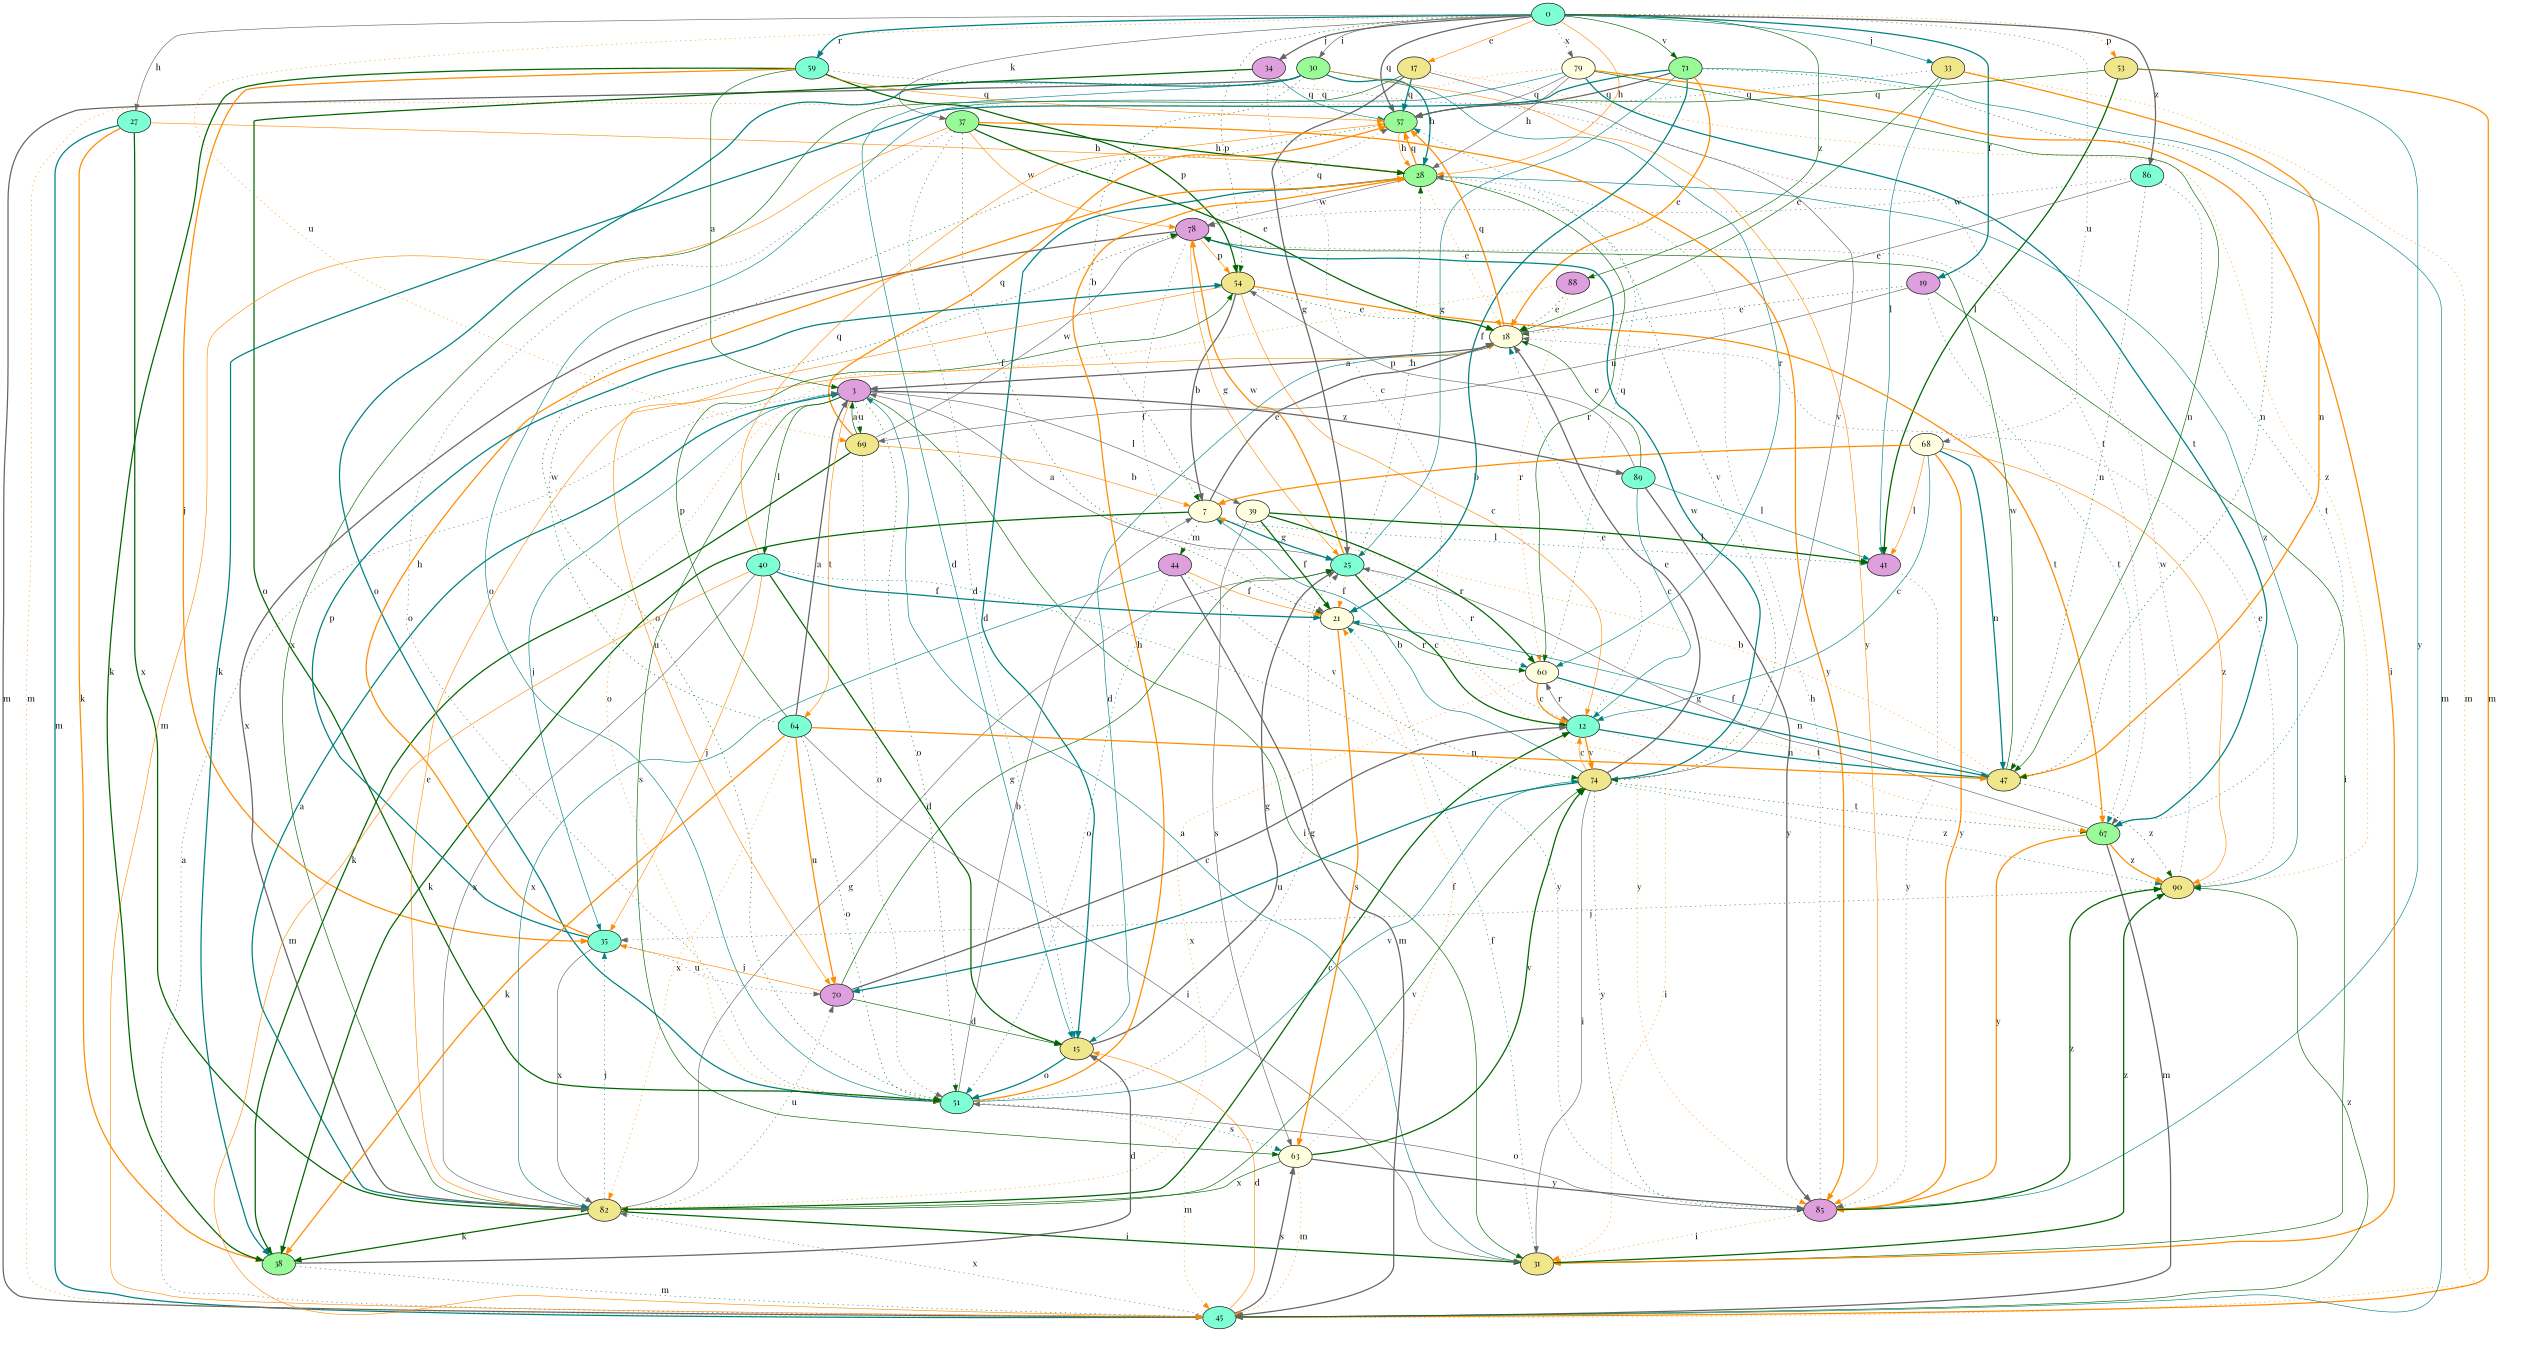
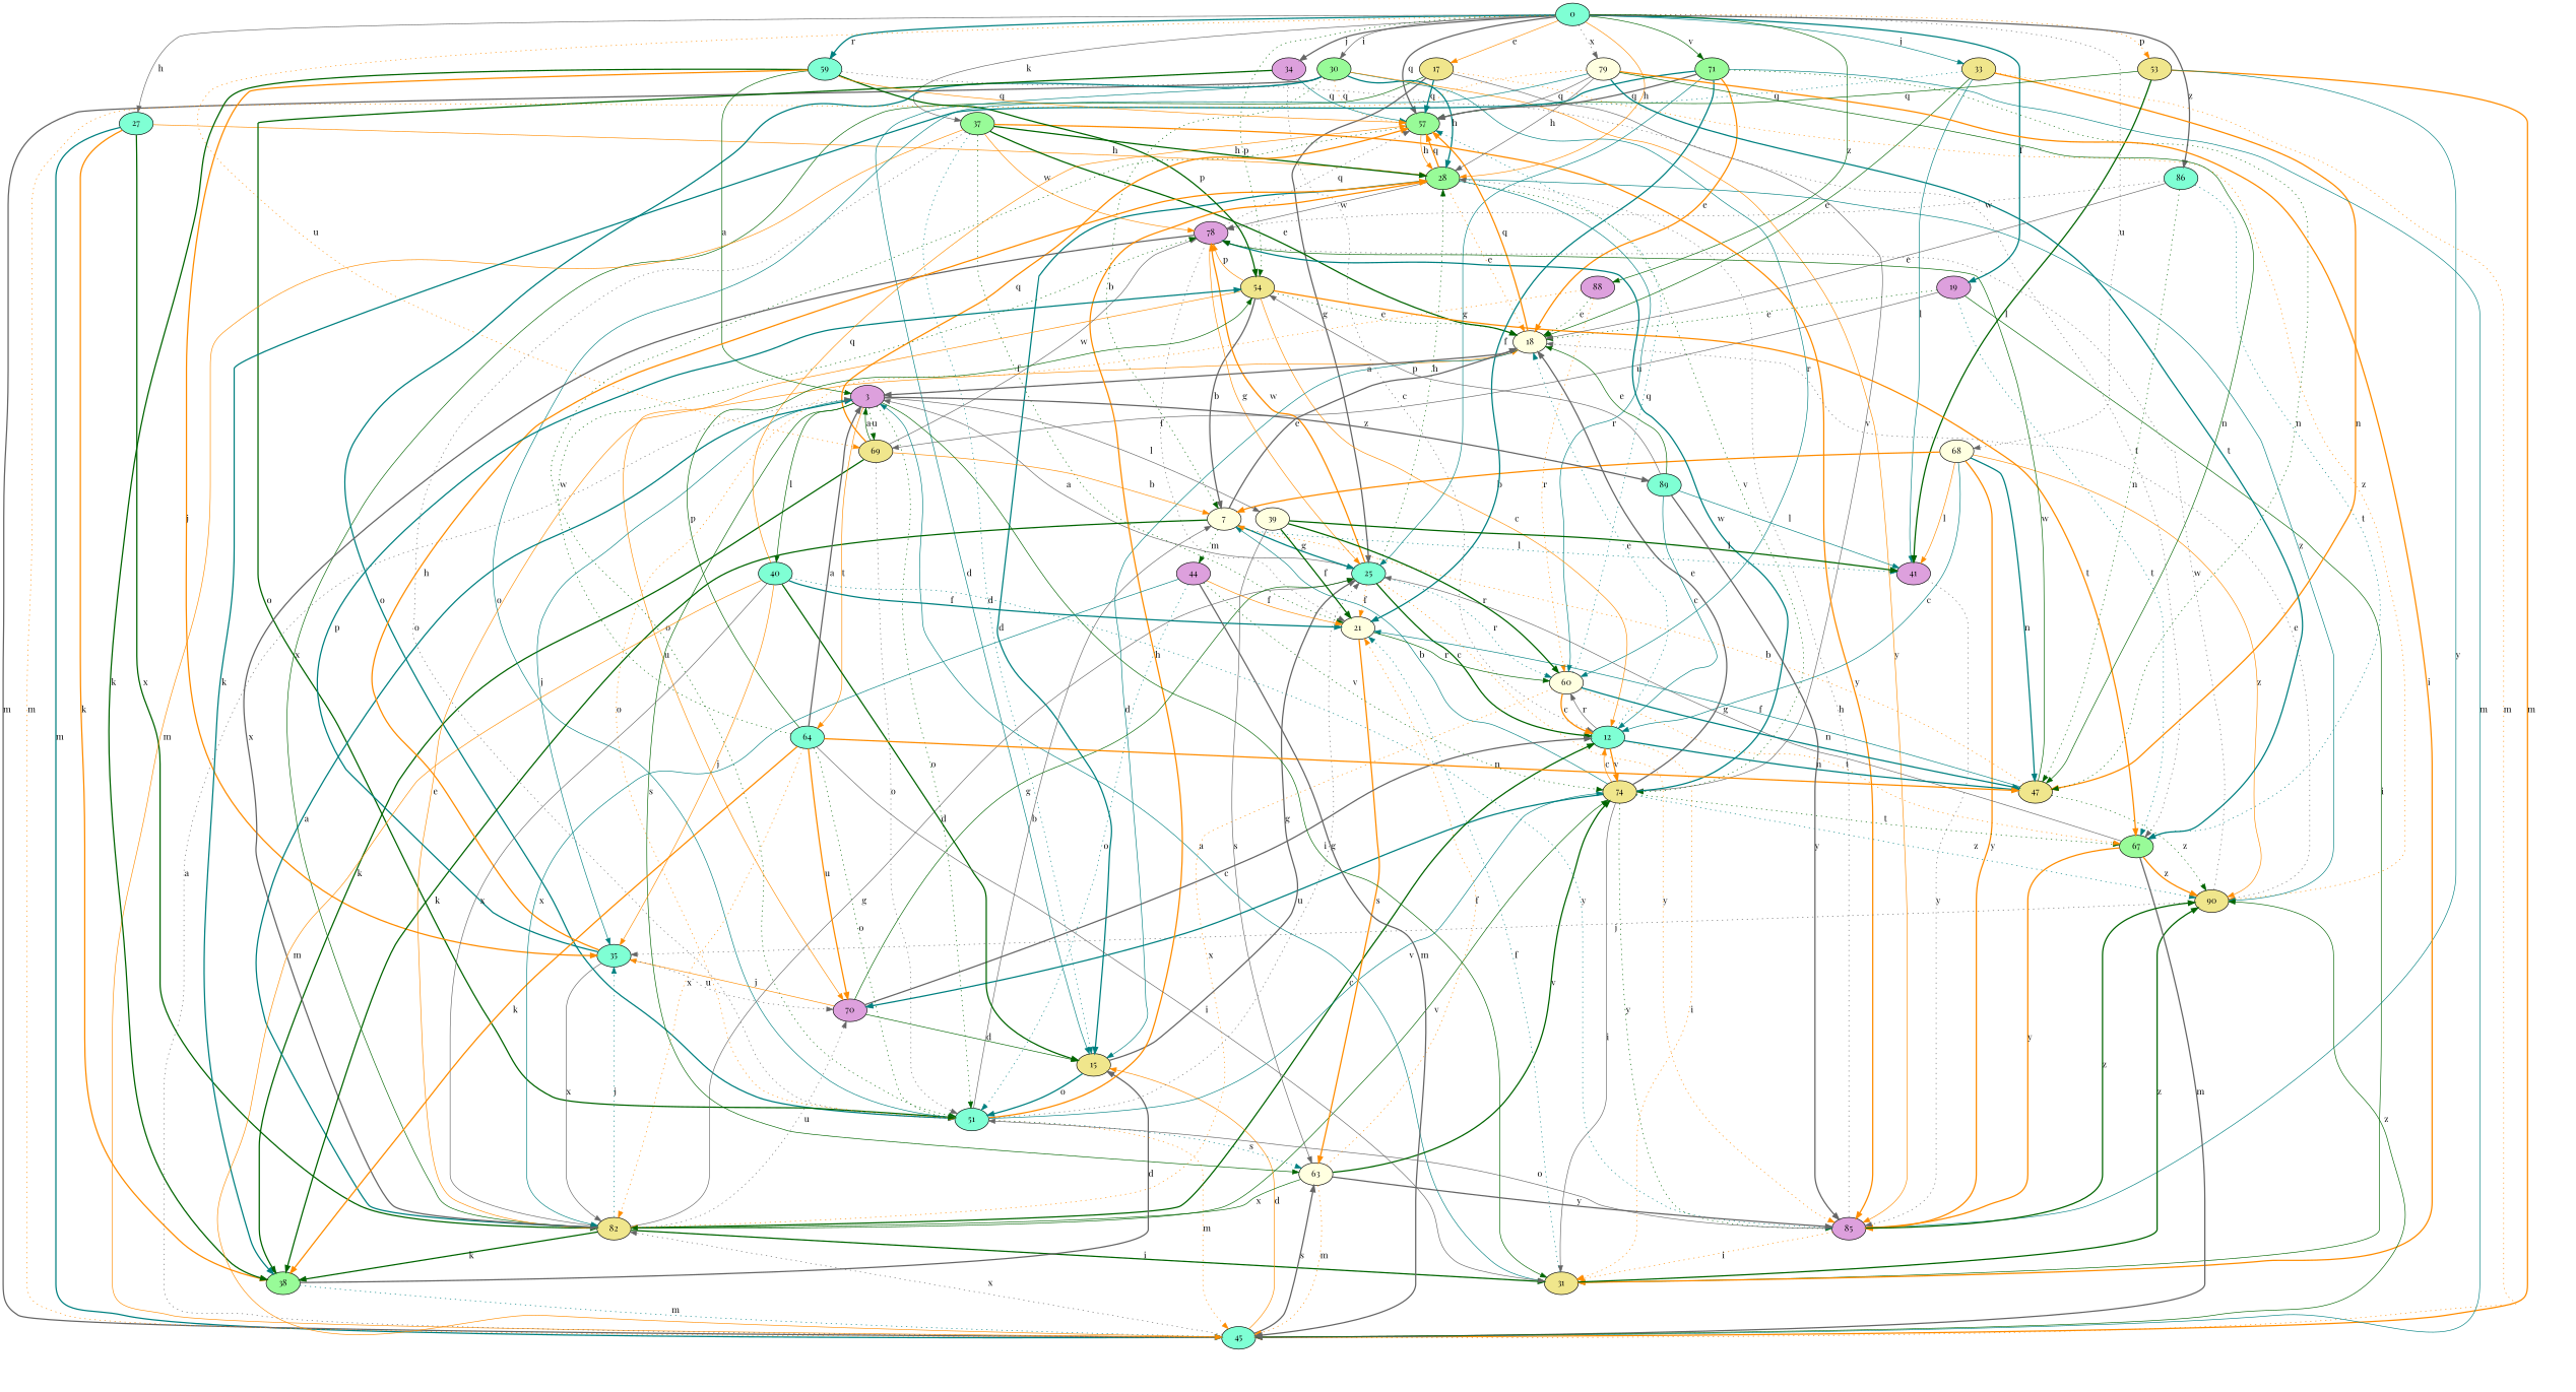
  strict digraph {
    fontname="Playfair Display"
    node [fillcolor=aquamarine fontname="Playfair Display" style=filled]
    edge [color=darkorange fontname="Playfair Display" style=solid]
    17 [fillcolor=khaki]
    0
    19 [fillcolor=plum]
    27
    28 [fillcolor=palegreen]
    30 [fillcolor=palegreen]
    33 [fillcolor=khaki]
    34 [fillcolor=plum]
    37 [fillcolor=palegreen]
    53 [fillcolor=khaki]
    54 [fillcolor=khaki]
    57 [fillcolor=palegreen]
    59
    68 [fillcolor=lightyellow]
    69 [fillcolor=khaki]
    71 [fillcolor=palegreen]
    79 [fillcolor=lightyellow]
    86
    88 [fillcolor=plum]
    74 [fillcolor=khaki]
    25
    82 [fillcolor=khaki]
    90 [fillcolor=khaki]
    31 [fillcolor=khaki]
    18 [fillcolor=lightyellow]
    67 [fillcolor=palegreen]
    38 [fillcolor=palegreen]
    45
    60 [fillcolor=lightyellow]
    15 [fillcolor=khaki]
    78 [fillcolor=plum]
    51
    7 [fillcolor=lightyellow]
    85 [fillcolor=plum]
    41 [fillcolor=plum]
    47 [fillcolor=khaki]
    12
    21 [fillcolor=lightyellow]
    70 [fillcolor=plum]
    3 [fillcolor=plum]
    35
    39 [fillcolor=lightyellow]
    40
    63 [fillcolor=lightyellow]
    64
    89
    44 [fillcolor=plum]
    17 -> 57 [color=teal label=q style=bold]
    17 -> 74 [color=gray40 label=v]
    17 -> 25 [color=gray40 label=g style=bold]
    17 -> 82 [color=darkgreen label=x]
    17 -> 90 [label=z style=dotted]
    0 -> 17 [label=e]
    0 -> 19 [color=teal label=f style=bold]
    0 -> 27 [color=gray40 label=h]
    0 -> 28 [label=h]
    0 -> 30 [color=gray40 label=i]
    0 -> 33 [color=teal label=j]
    0 -> 34 [color=gray40 label=j style=bold]
    0 -> 37 [color=gray40 label=k]
    0 -> 53 [label=p style=dotted]
    0 -> 54 [color=darkgreen label=p style=dotted]
    0 -> 57 [color=gray40 label=q style=bold]
    0 -> 59 [color=teal label=r style=bold]
    0 -> 68 [color=gray40 label=u style=dotted]
    0 -> 69 [label=u style=dotted]
    0 -> 71 [color=darkgreen label=v]
    0 -> 79 [color=gray40 label=x style=dotted]
    0 -> 86 [color=gray40 label=z style=bold]
    0 -> 88 [color=darkgreen label=z]
    19 -> 69 [color=gray40 label=u]
    19 -> 31 [color=darkgreen label=i]
    19 -> 18 [color=darkgreen label=e style=dotted]
    19 -> 67 [color=teal label=t style=dotted]
    27 -> 28 [label=h]
    27 -> 82 [color=darkgreen label=x style=bold]
    27 -> 38 [label=k style=bold]
    27 -> 45 [color=teal label=m style=bold]
    28 -> 57 [label=q style=bold]
    28 -> 74 [color=darkgreen label=v style=dotted]
    28 -> 90 [color=teal label=z]
    28 -> 18 [label=e style=dotted]
-   28 -> 60 [color=darkgreen label=r]
+   28 -> 60 [color=teal label=r]
    28 -> 15 [color=teal label=d style=bold]
    28 -> 78 [color=gray40 label=w]
    30 -> 28 [color=teal label=h style=bold]
    30 -> 57 [label=q style=dotted]
    30 -> 45 [color=gray40 label=m style=bold]
    30 -> 60 [color=teal label=r]
    30 -> 15 [color=teal label=d]
    30 -> 51 [color=teal label=o style=bold]
    30 -> 7 [color=darkgreen label=b style=dotted]
    30 -> 85 [label=y]
    33 -> 57 [color=teal label=q style=dotted]
    33 -> 18 [color=darkgreen label=e]
    33 -> 45 [label=m style=dotted]
    33 -> 41 [color=teal label=l]
    33 -> 47 [label=n style=bold]
    34 -> 57 [color=teal label=q]
    34 -> 51 [color=darkgreen label=o style=bold]
    34 -> 12 [color=gray40 label=c style=dotted]
    37 -> 28 [color=darkgreen label=h style=bold]
    37 -> 18 [color=darkgreen label=e style=bold]
    37 -> 45 [label=m]
    37 -> 15 [color=teal label=d style=dotted]
    37 -> 78 [label=w]
    37 -> 51 [color=gray40 label=o style=dotted]
    37 -> 85 [label=y style=bold]
    37 -> 21 [color=darkgreen label=f style=dotted]
    53 -> 57 [color=darkgreen label=q]
    53 -> 45 [label=m style=bold]
    53 -> 85 [color=teal label=y]
    53 -> 41 [color=darkgreen label=l style=bold]
    54 -> 18 [color=darkgreen label=e style=dotted]
    54 -> 67 [label=t style=bold]
    54 -> 7 [color=gray40 label=b style=bold]
    54 -> 12 [label=c]
    54 -> 70 [label=u]
    57 -> 28 [label=h]
    57 -> 51 [color=darkgreen label=o style=dotted]
    59 -> 54 [color=darkgreen label=p style=bold]
    59 -> 57 [label=q]
    59 -> 67 [color=gray40 label=t style=dotted]
    59 -> 38 [color=darkgreen label=k style=bold]
    59 -> 3 [color=darkgreen label=a]
    59 -> 35 [label=j style=bold]
    68 -> 90 [label=z]
    68 -> 7 [label=b style=bold]
    68 -> 85 [label=y style=bold]
    68 -> 41 [label=l]
    68 -> 47 [color=teal label=n style=bold]
    68 -> 12 [color=teal label=c]
    69 -> 57 [label=q style=bold]
    69 -> 38 [color=darkgreen label=k style=bold]
    69 -> 78 [color=gray40 label=w]
    69 -> 51 [color=gray40 label=o style=dotted]
    69 -> 7 [label=b]
    69 -> 3 [color=darkgreen label=a]
    71 -> 57 [color=gray40 label=q style=bold]
    71 -> 25 [color=teal label=g]
    71 -> 18 [label=e style=bold]
    71 -> 38 [color=teal label=k style=bold]
    71 -> 45 [color=teal label=m]
    71 -> 47 [color=darkgreen label=n style=dotted]
    71 -> 21 [color=teal label=f style=bold]
    79 -> 28 [color=gray40 label=h]
    79 -> 57 [color=gray40 label=q]
    79 -> 31 [label=i style=bold]
    79 -> 67 [color=teal label=t style=bold]
    79 -> 45 [label=m style=dotted]
    79 -> 51 [color=teal label=o]
    79 -> 47 [color=darkgreen label=n]
    86 -> 18 [color=gray40 label=e]
    86 -> 67 [color=teal label=t style=dotted]
    86 -> 78 [color=gray40 label=w style=dotted]
    86 -> 47 [color=darkgreen label=n style=dotted]
    88 -> 18 [color=darkgreen label=e style=dotted]
    88 -> 60 [label=r style=dotted]
    88 -> 51 [label=o style=dotted]
    74 -> 90 [color=teal label=z style=dotted]
    74 -> 31 [color=gray40 label=i]
    74 -> 18 [color=gray40 label=e style=bold]
    74 -> 67 [color=darkgreen label=t style=dotted]
    74 -> 78 [color=teal label=w style=bold]
    74 -> 7 [color=teal label=b]
    74 -> 85 [color=darkgreen label=y style=dotted]
    74 -> 12 [label=c]
    74 -> 70 [color=teal label=u style=bold]
    25 -> 28 [color=darkgreen label=h style=dotted]
    25 -> 60 [color=teal label=r style=dotted]
    25 -> 78 [label=w style=bold]
    25 -> 85 [label=y style=dotted]
    25 -> 12 [color=darkgreen label=c style=bold]
    25 -> 21 [label=f style=dotted]
    25 -> 3 [color=gray40 label=a]
    82 -> 74 [color=darkgreen label=v]
    82 -> 25 [color=gray40 label=g]
    82 -> 31 [color=darkgreen label=i style=bold]
    82 -> 18 [label=e]
    82 -> 38 [color=darkgreen label=k style=bold]
    82 -> 12 [color=darkgreen label=c style=bold]
    82 -> 70 [color=gray40 label=u style=dotted]
    82 -> 3 [color=teal label=a style=bold]
    82 -> 35 [color=teal label=j style=dotted]
    90 -> 18 [color=gray40 label=e style=dotted]
    90 -> 78 [color=gray40 label=w style=dotted]
    90 -> 35 [color=gray40 label=j style=dotted]
    31 -> 90 [color=darkgreen label=z style=bold]
    31 -> 21 [color=teal label=f style=dotted]
    31 -> 3 [color=teal label=a]
    18 -> 57 [label=q style=bold]
    18 -> 15 [color=teal label=d]
    18 -> 3 [color=gray40 label=a style=bold]
    67 -> 25 [color=gray40 label=g]
    67 -> 90 [label=z style=bold]
    67 -> 45 [color=gray40 label=m style=bold]
    67 -> 85 [label=y style=bold]
    38 -> 45 [color=teal label=m style=dotted]
    38 -> 15 [color=gray40 label=d style=bold]
    45 -> 82 [color=gray40 label=x style=dotted]
    45 -> 90 [color=darkgreen label=z]
    45 -> 15 [label=d]
    45 -> 3 [color=gray40 label=a style=dotted]
    45 -> 63 [color=gray40 label=s style=bold]
    60 -> 57 [color=teal label=q style=dotted]
    60 -> 82 [label=x style=dotted]
    60 -> 67 [label=t style=dotted]
    60 -> 47 [color=teal label=n style=bold]
    60 -> 12 [label=c style=bold]
    15 -> 25 [color=gray40 label=g style=bold]
    15 -> 51 [color=teal label=o style=bold]
-   78 -> 54 [label=p]
+   54 -> 78 [label=p]
    78 -> 57 [color=gray40 label=q style=dotted]
    78 -> 25 [label=g]
    78 -> 82 [color=gray40 label=x style=bold]
    78 -> 21 [color=gray40 label=f style=dotted]
    51 -> 28 [label=h style=bold]
    51 -> 74 [color=teal label=v]
    51 -> 25 [color=gray40 label=g style=dotted]
    51 -> 45 [label=m style=dotted]
    51 -> 7 [color=gray40 label=b]
    51 -> 63 [color=teal label=s style=dotted]
    7 -> 25 [color=teal label=g style=bold]
    7 -> 18 [color=gray40 label=e style=bold]
    7 -> 38 [color=darkgreen label=k style=bold]
    7 -> 41 [color=teal label=l style=dotted]
    7 -> 44 [color=darkgreen label=m style=dotted]
    85 -> 28 [color=gray40 label=h style=dotted]
    85 -> 90 [color=darkgreen label=z style=bold]
    85 -> 31 [label=i style=dotted]
    85 -> 51 [color=gray40 label=o]
    41 -> 85 [color=gray40 label=y style=dotted]
    47 -> 90 [color=darkgreen label=z style=dotted]
    47 -> 78 [color=darkgreen label=w]
    47 -> 7 [label=b style=dotted]
    47 -> 21 [color=teal label=f]
    12 -> 74 [label=v style=bold]
    12 -> 31 [label=i style=dotted]
    12 -> 18 [color=teal label=e style=dotted]
    12 -> 60 [color=gray40 label=r]
    12 -> 47 [color=teal label=n style=bold]
    21 -> 60 [color=darkgreen label=r]
    21 -> 63 [label=s style=bold]
    70 -> 25 [color=darkgreen label=g]
    70 -> 15 [color=darkgreen label=d]
    70 -> 12 [color=gray40 label=c style=bold]
    70 -> 35 [label=j]
    3 -> 69 [color=darkgreen label=u style=dotted]
    3 -> 31 [color=darkgreen label=i]
    3 -> 51 [color=darkgreen label=o style=dotted]
    3 -> 35 [color=teal label=j]
    3 -> 39 [color=gray40 label=l]
    3 -> 40 [color=darkgreen label=l]
    3 -> 63 [color=darkgreen label=s]
    3 -> 64 [label=t]
    3 -> 89 [color=gray40 label=z style=bold]
    35 -> 28 [label=h style=bold]
    35 -> 54 [color=teal label=p style=bold]
    35 -> 82 [color=gray40 label=x]
    35 -> 70 [color=gray40 label=u style=dotted]
    39 -> 60 [color=darkgreen label=r style=bold]
    39 -> 41 [color=darkgreen label=l style=bold]
    39 -> 21 [color=darkgreen label=f style=bold]
    39 -> 63 [color=gray40 label=s]
    40 -> 57 [label=q]
    40 -> 82 [color=gray40 label=x]
    40 -> 45 [label=m]
    40 -> 15 [color=darkgreen label=d style=bold]
    40 -> 85 [color=teal label=y style=dotted]
    40 -> 21 [color=teal label=f style=bold]
    40 -> 35 [label=j]
    63 -> 74 [color=darkgreen label=v style=bold]
    63 -> 82 [color=darkgreen label=x]
    63 -> 45 [label=m style=dotted]
    63 -> 85 [color=gray40 label=y style=bold]
    63 -> 21 [label=f style=dotted]
    64 -> 54 [color=darkgreen label=p]
    64 -> 82 [label=x style=dotted]
    64 -> 31 [color=gray40 label=i]
    64 -> 38 [label=k style=bold]
    64 -> 78 [color=darkgreen label=w style=dotted]
    64 -> 51 [color=darkgreen label=o style=dotted]
    64 -> 47 [label=n style=bold]
    64 -> 70 [label=u style=bold]
    64 -> 3 [color=gray40 label=a style=bold]
    89 -> 54 [color=gray40 label=p]
    89 -> 18 [color=darkgreen label=e]
    89 -> 85 [color=gray40 label=y style=bold]
    89 -> 41 [color=teal label=l]
    89 -> 12 [color=teal label=c]
    44 -> 74 [color=darkgreen label=v style=dotted]
    44 -> 82 [color=teal label=x]
    44 -> 45 [color=gray40 label=m style=bold]
    44 -> 51 [color=teal label=o style=dotted]
    44 -> 21 [label=f]
  }
